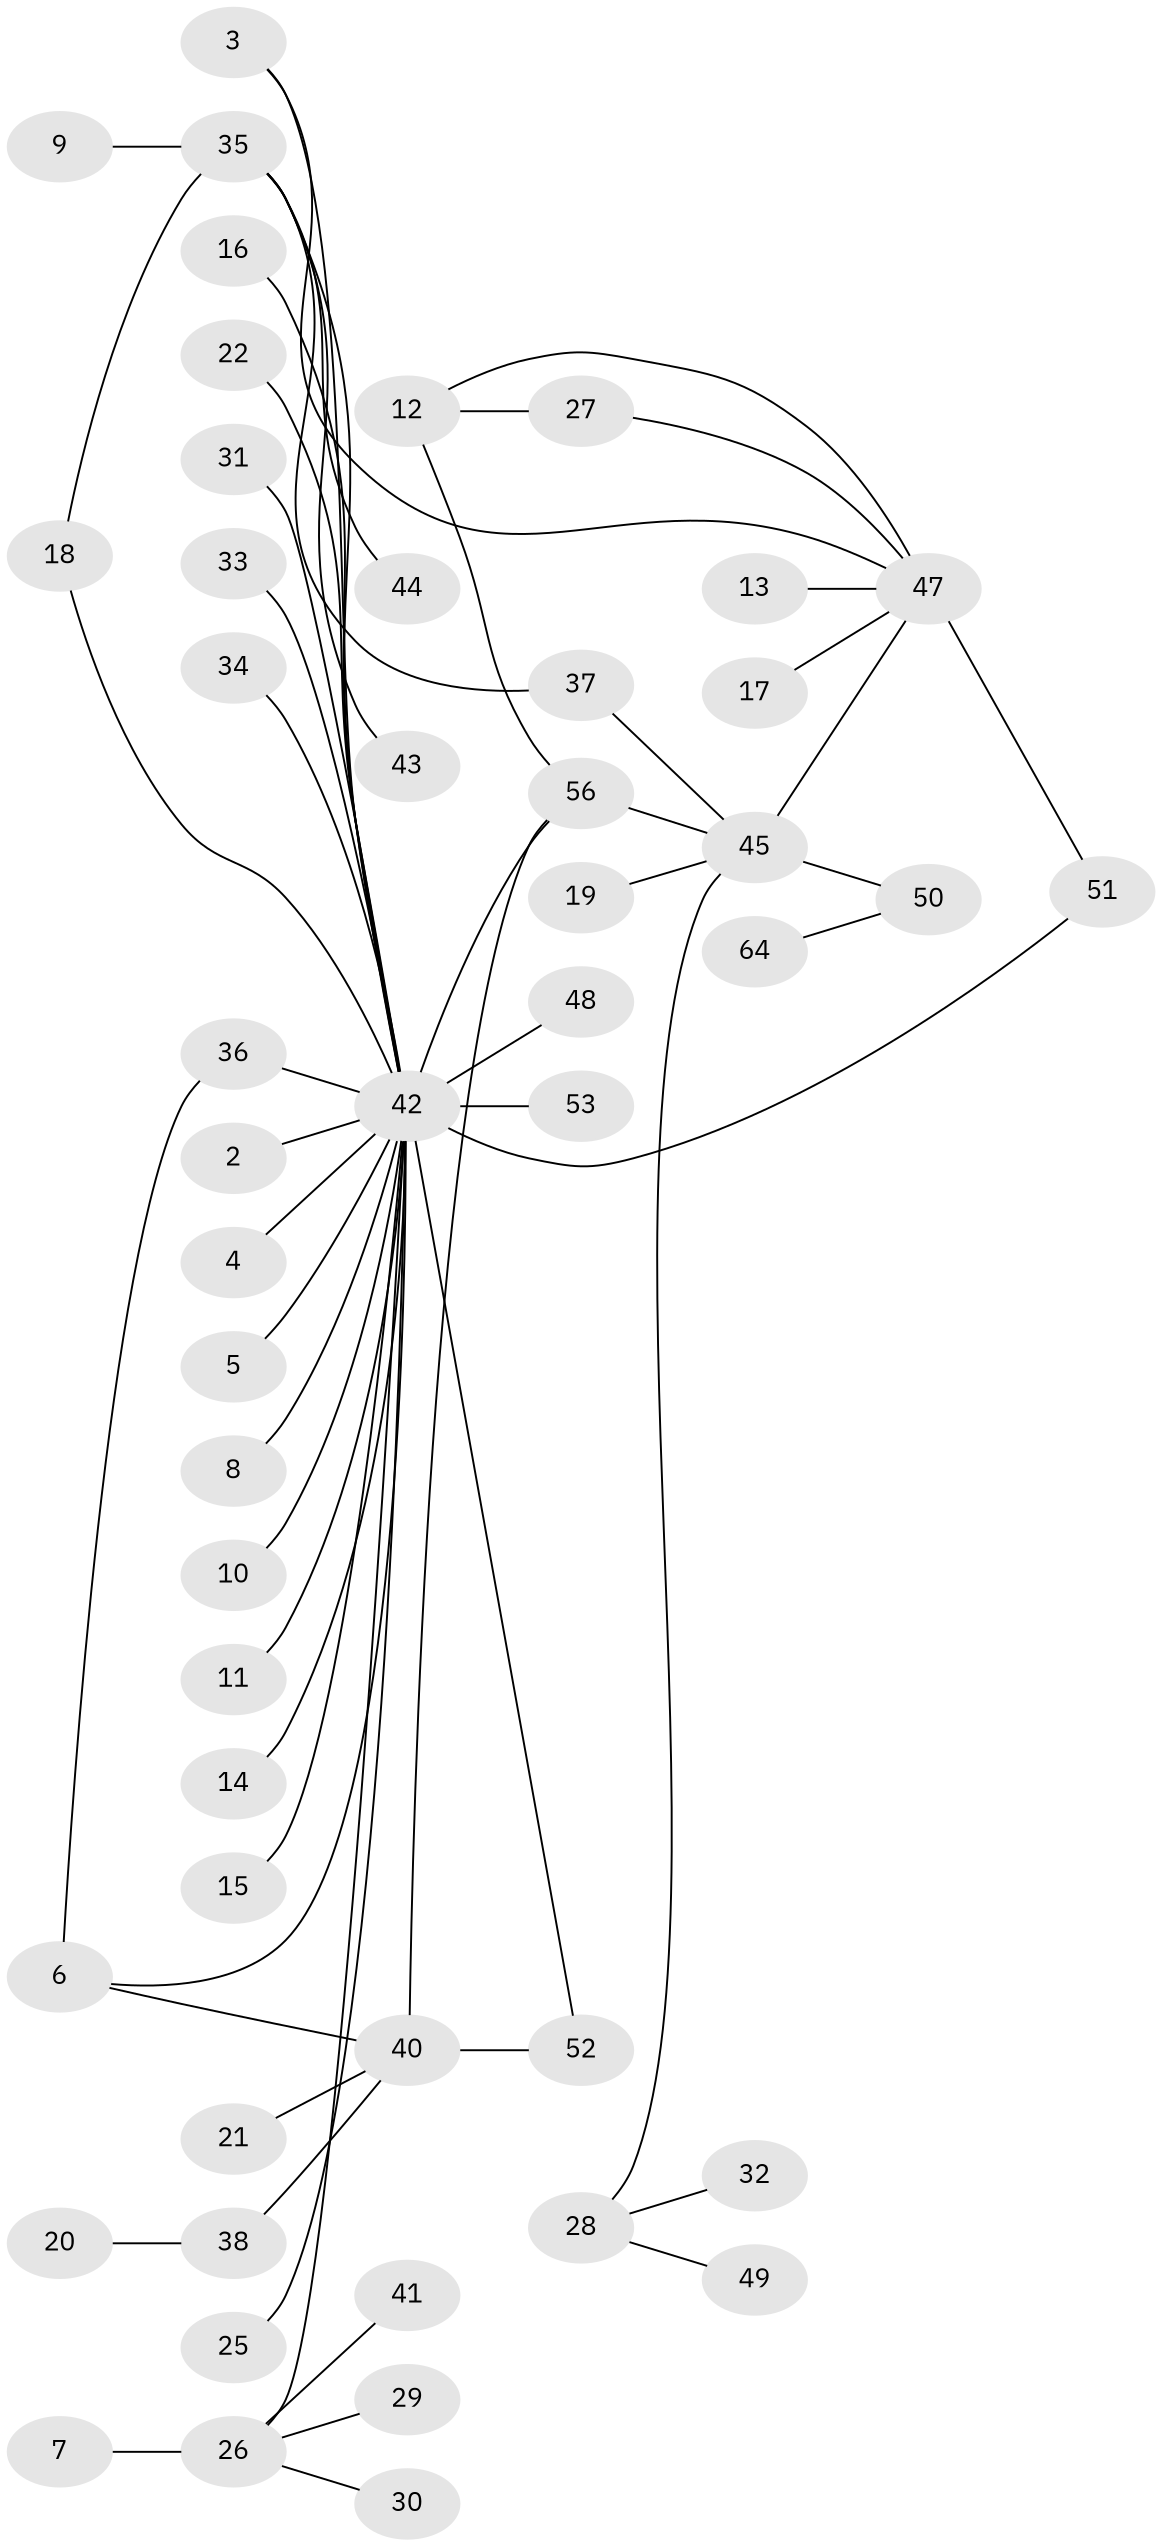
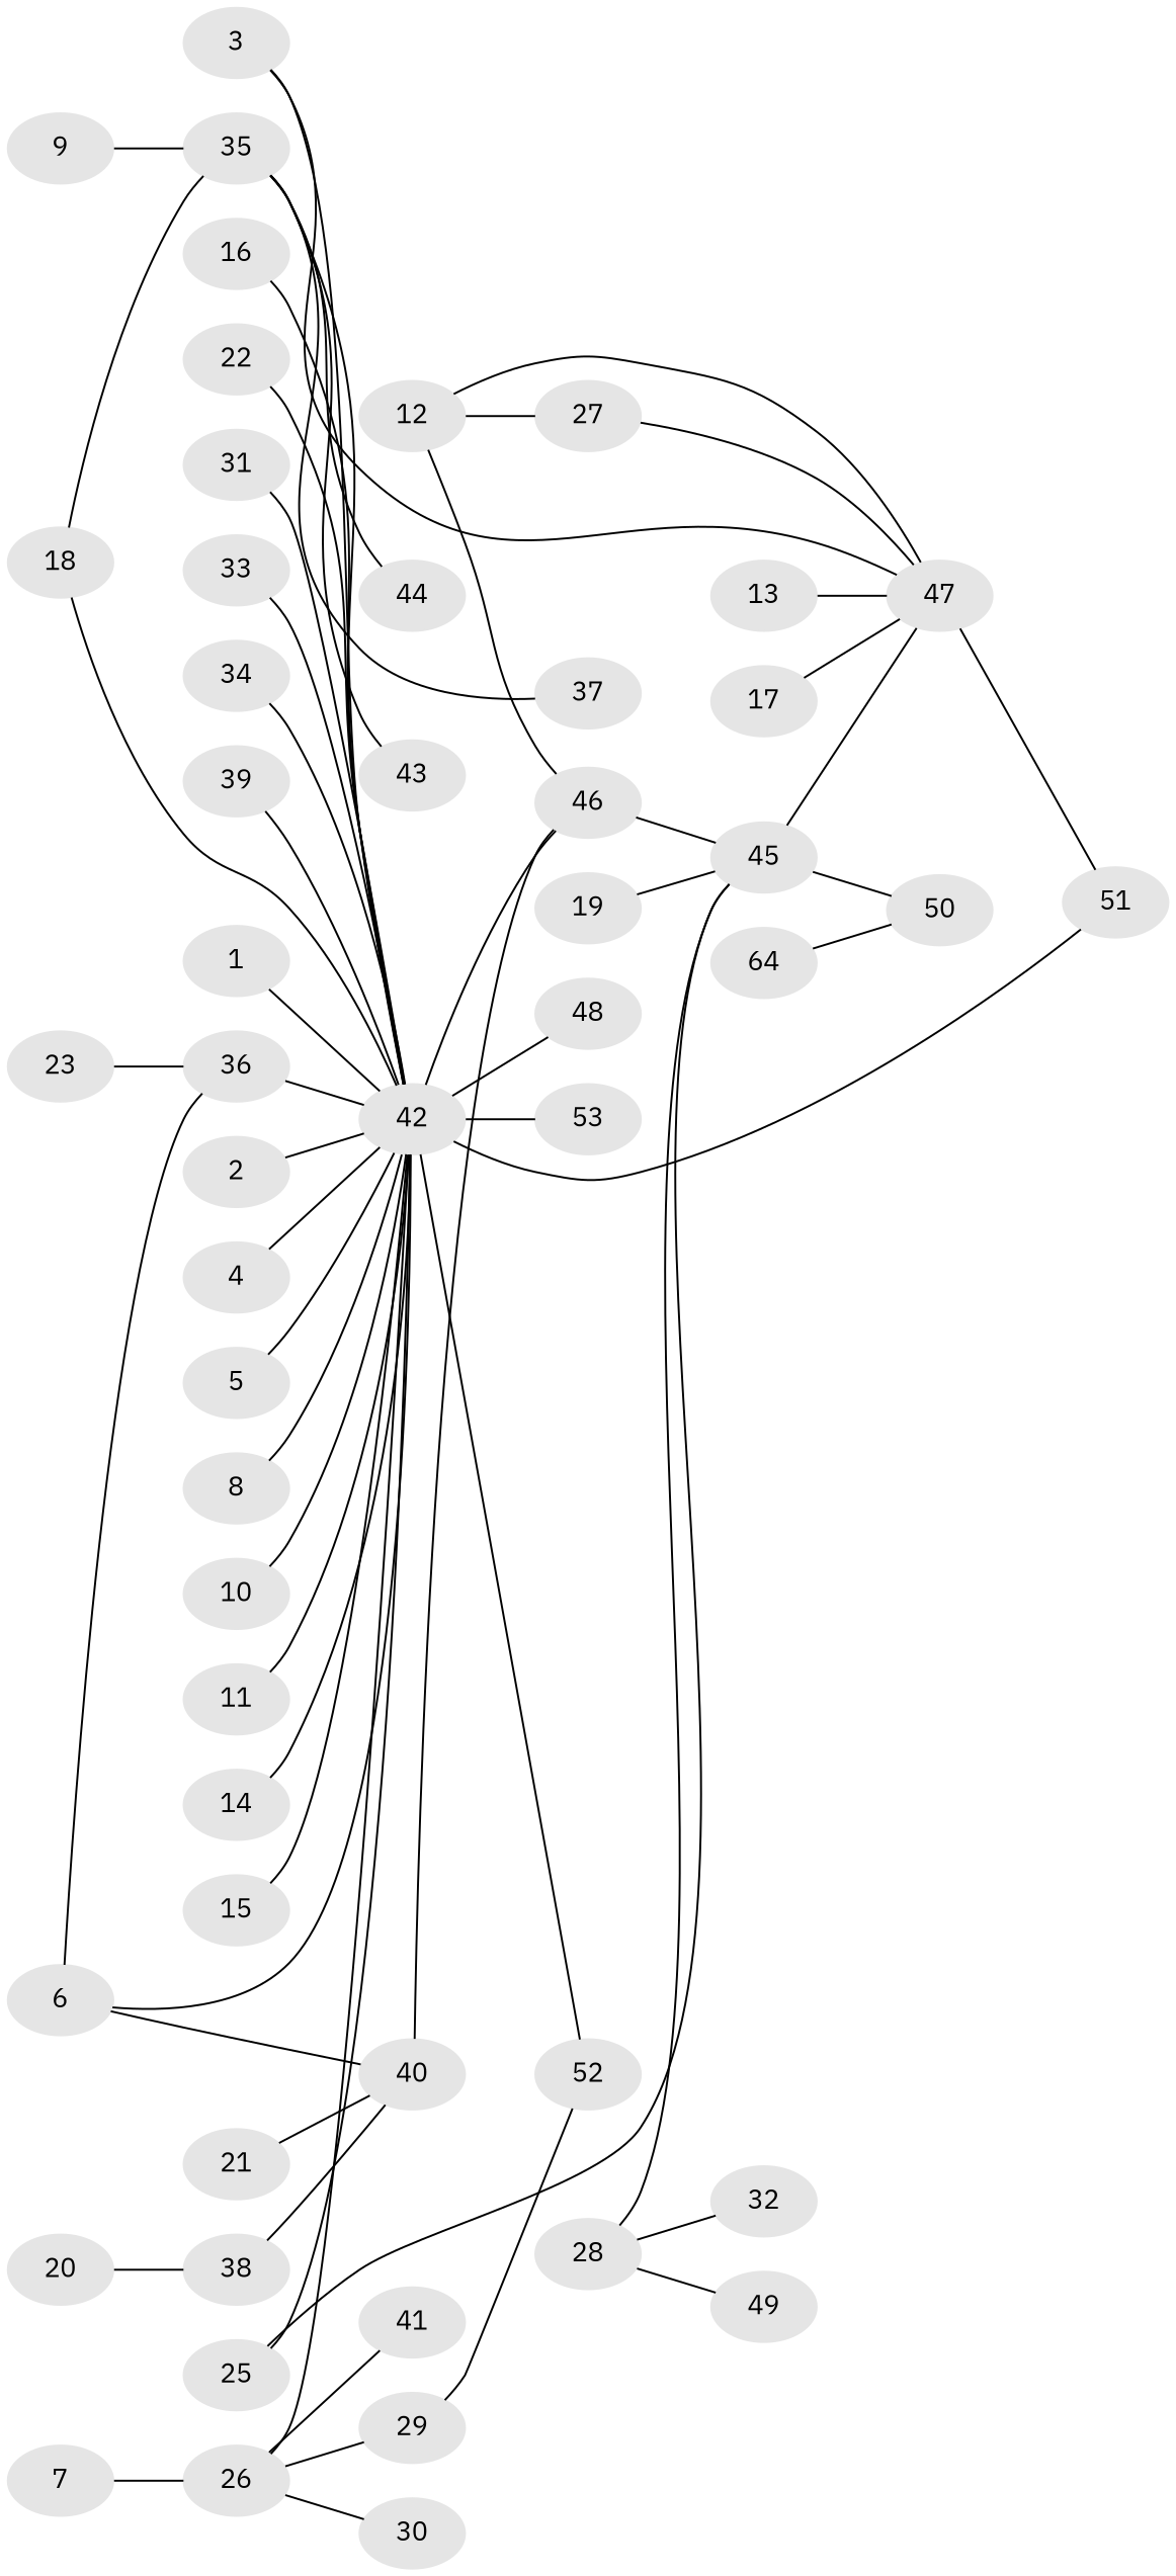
  graph {
    fontname="IBM Plex Sans"
    rankdir=LR
    node [color=gray90 fontname="IBM Plex Sans" style=filled]
    edge [fontname="IBM Plex Sans" weight=1.0]
+   1
    42
-   46 [label=56]
+   46
    52
    48
    51
    53
    2
    3
    47
    4
    5
    6
    36
    40
    7
    26
    29
    30
    41
    8
    9
    35
    37
    43
    44
    10
    11
    12
    27
    45
    13
    14
    15
    16
    17
    18
    19
    50
    20
    38
    21
    22
+   23
    n45 [label=64]
    25
    28
    32
    49
    31
    33
    34
+   39
+   1 -- 42
    42 -- 46
    42 -- 52
    42 -- 48
    42 -- 51
    42 -- 53
    46 -- 45
    2 -- 42
    3 -- 42
    3 -- 47
    47 -- 51
    4 -- 42
    5 -- 42
    6 -- 42
    6 -- 36
    6 -- 40
    36 -- 42
    40 -- 46
-   40 -- 52
+   29 -- 52
    7 -- 26
    26 -- 42
    26 -- 29
    26 -- 30
    26 -- 41
    8 -- 42
    9 -- 35
    35 -- 42
    35 -- 37
    35 -- 43
    35 -- 44
    10 -- 42
    11 -- 42
    12 -- 46
    12 -- 47
    12 -- 27 [weight=2.0]
    27 -- 47
    45 -- 47
    45 -- 50
    13 -- 47
    14 -- 42
    15 -- 42
    16 -- 42
    17 -- 47
    18 -- 42
    18 -- 35
    19 -- 45
    20 -- 38
    38 -- 40
    21 -- 40
    22 -- 42
+   23 -- 36
    n45 -- 50
    25 -- 42
-   37 -- 45
+   25 -- 45
    28 -- 45
    28 -- 32
    28 -- 49
    31 -- 42
    33 -- 42
    34 -- 42
+   39 -- 42
  }
